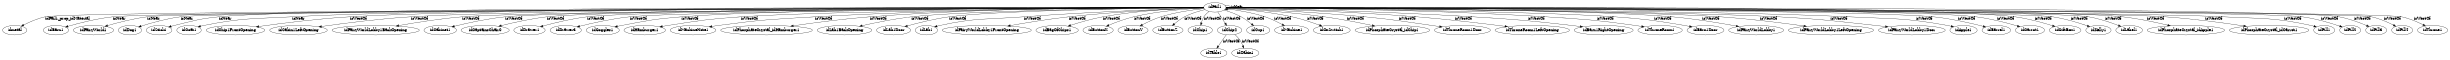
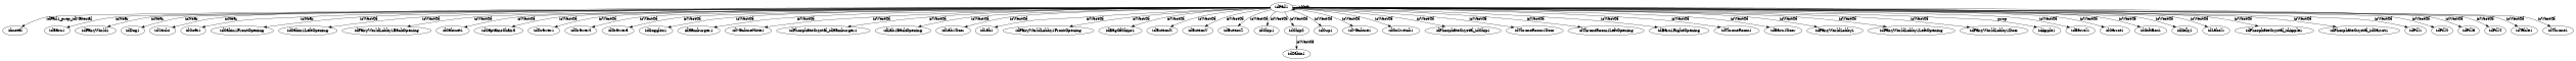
  digraph {
    node [node_type=entity_node]
    edge [edge_type=relationship]
    idPail1
    idmetal [node_type=property_node]
    idBarn1
    idFairyWorld1
    idDog1
    idStick1
    idCoat1
-   idCabin1FrontOpening [label=idChip1FrontOpening]
+   idCabin1FrontOpening
    n9 [label=idCabin1LeftOpening]
    idFairyWorldLobby1BackOpening
    idCabinet1
    n12 [label=idCaptainsChair0]
    idDrawer1
+   idDrawer2
    idDrawer3
    idGoggles1
    idHamburger1
    idMachineNote1
    idPhosphateCrystal_idHamburger1
    idLab1BackOpening
    idLab1Door
    idLab1
    idFairyWorldLobby1FrontOpening
    idBagOfChips1
    idButtonX
    idButtonY
    idButtonZ
    idChip1
    idChip2
    idCup1
    idMachine1
    idOnSwitch1
    idPhosphateCrystal_idChip1
    idThroneRoom1Door
    idThroneRoom1LeftOpening
    idBarn1RightOpening
    idThroneRoom1
    idBarn1Door
    idFairyWorldLobby1
    idFairyWorldLobby1LeftOpening
    n41 [label=idFairyWorldLobby1Door]
    idApple1
    idBarrel1
    idCarrot1
    idGiftBox1
    idKelly1
    idLabel1
    idPhosphateCrystal_idApple1
    idPhosphateCrystal_idCarrot1
    idPill1
    idPill2
    idPill3
    idPill4
    idTable1
    idThrone1
    idCabin1
    idPail1 -> idPail1 [label=isNear]
    idPail1 -> idmetal [edge_type=property label=idPail1_prop_idMaterial]
    idPail1 -> idBarn1 [label=isNear]
    idPail1 -> idFairyWorld1 [label=isNear]
    idPail1 -> idDog1 [label=isNear]
    idPail1 -> idStick1 [label=isNear]
    idPail1 -> idCoat1 [label=isNear]
    idPail1 -> idCabin1FrontOpening [label=isWestOf]
    idPail1 -> n9 [label=isWestOf]
    idPail1 -> idFairyWorldLobby1BackOpening [label=isWestOf]
    idPail1 -> idCabinet1 [label=isWestOf]
    idPail1 -> n12 [label=isWestOf]
    idPail1 -> idDrawer1 [label=isWestOf]
+   idPail1 -> idDrawer2 [label=isWestOf]
    idPail1 -> idDrawer3 [label=isWestOf]
    idPail1 -> idGoggles1 [label=isWestOf]
    idPail1 -> idHamburger1 [label=isWestOf]
    idPail1 -> idMachineNote1 [label=isWestOf]
    idPail1 -> idPhosphateCrystal_idHamburger1 [label=isWestOf]
    idPail1 -> idLab1BackOpening [label=isWestOf]
    idPail1 -> idLab1Door [label=isWestOf]
    idPail1 -> idLab1 [label=isWestOf]
    idPail1 -> idFairyWorldLobby1FrontOpening [label=isWestOf]
    idPail1 -> idBagOfChips1 [label=isWestOf]
    idPail1 -> idButtonX [label=isWestOf]
    idPail1 -> idButtonY [label=isWestOf]
    idPail1 -> idButtonZ [label=isWestOf]
    idPail1 -> idChip1 [label=isWestOf]
    idPail1 -> idChip2 [label=isWestOf]
    idPail1 -> idCup1 [label=isWestOf]
    idPail1 -> idMachine1 [label=isWestOf]
    idPail1 -> idOnSwitch1 [label=isWestOf]
    idPail1 -> idPhosphateCrystal_idChip1 [label=isWestOf]
    idPail1 -> idThroneRoom1Door [label=isWestOf]
    idPail1 -> idThroneRoom1LeftOpening [label=isWestOf]
    idPail1 -> idBarn1RightOpening [label=isWestOf]
    idPail1 -> idThroneRoom1 [label=isWestOf]
    idPail1 -> idBarn1Door [label=isWestOf]
    idPail1 -> idFairyWorldLobby1 [label=isWestOf]
    idPail1 -> idFairyWorldLobby1LeftOpening [label=isWestOf]
    idPail1 -> n41 [label=isWestOf]
-   idPail1 -> idApple1 [label=isWestOf]
+   idPail1 -> idApple1 [label=prop]
    idPail1 -> idBarrel1 [label=isWestOf]
    idPail1 -> idCarrot1 [label=isWestOf]
    idPail1 -> idGiftBox1 [label=isWestOf]
    idPail1 -> idKelly1 [label=isWestOf]
    idPail1 -> idLabel1 [label=isWestOf]
    idPail1 -> idPhosphateCrystal_idApple1 [label=isWestOf]
    idPail1 -> idPhosphateCrystal_idCarrot1 [label=isWestOf]
    idPail1 -> idPill1 [label=isWestOf]
    idPail1 -> idPill2 [label=isWestOf]
    idPail1 -> idPill3 [label=isWestOf]
    idPail1 -> idPill4 [label=isWestOf]
-   idChip2 -> idTable1 [label=isWestOf]
+   idPail1 -> idTable1 [label=isWestOf]
    idPail1 -> idThrone1 [label=isWestOf]
    idChip2 -> idCabin1 [label=isWestOf]
  }
